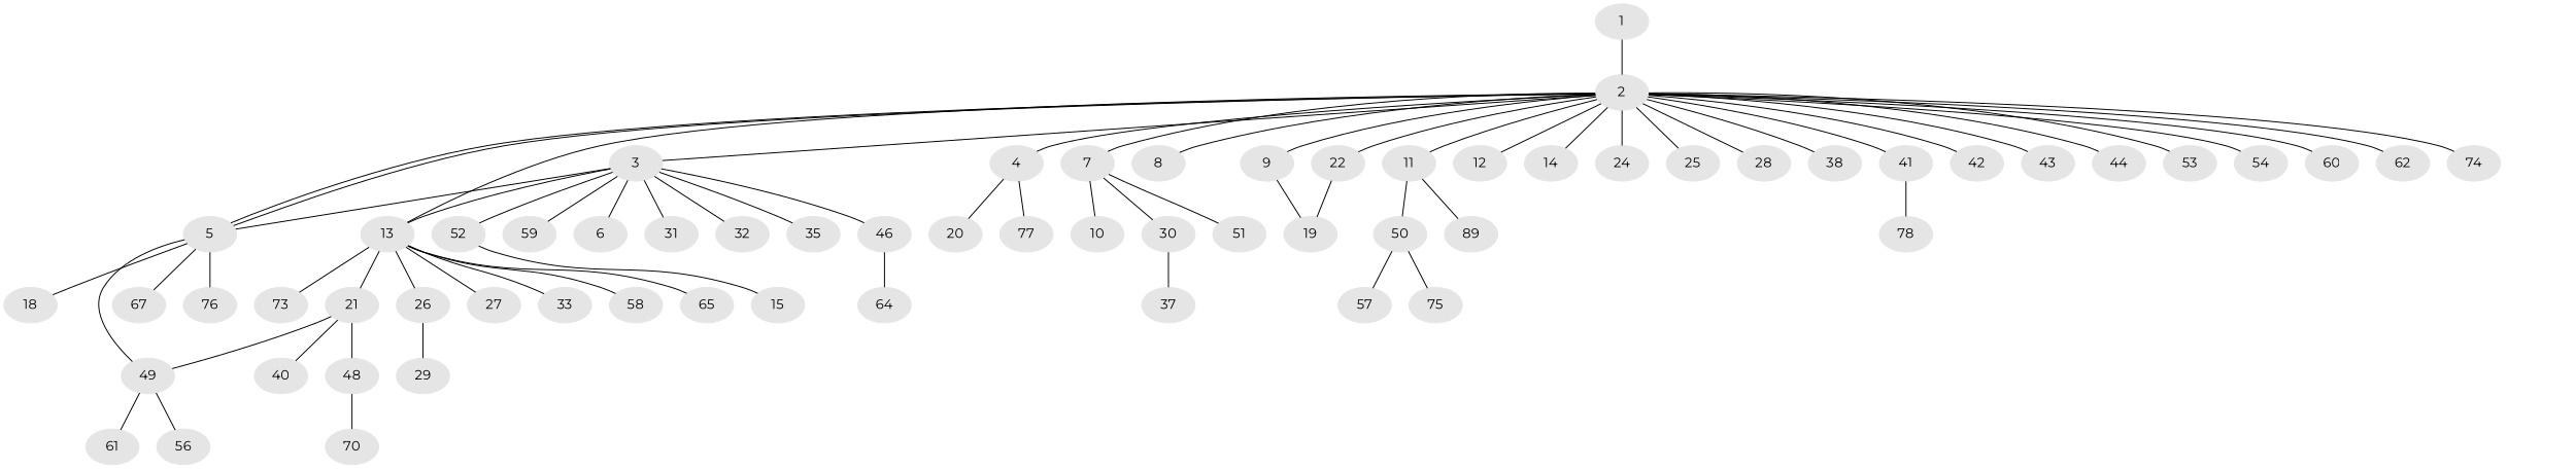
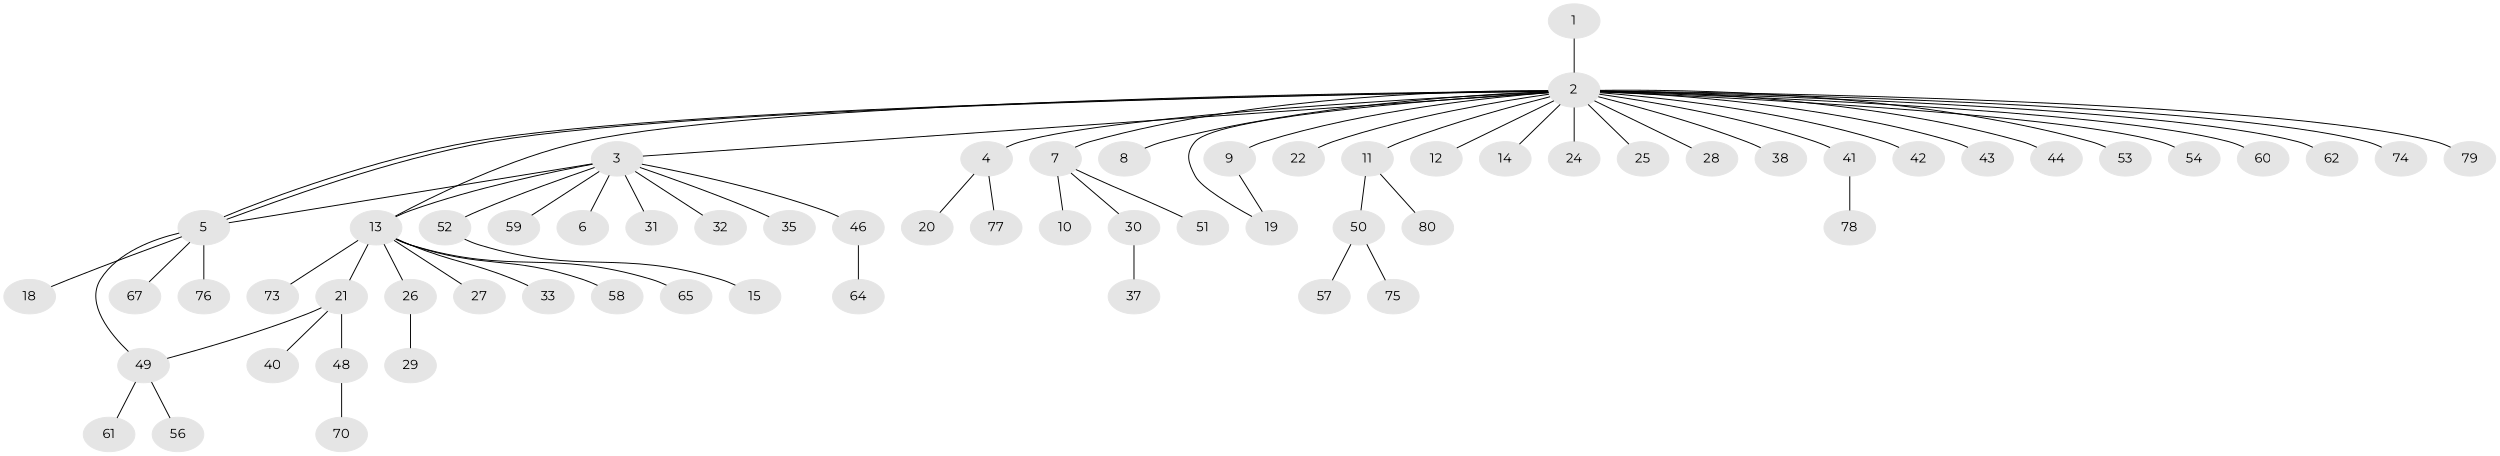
  graph {
    fontname=Montserrat
    node [color=gray90 fontname=Montserrat style=filled]
    edge [fontname=Montserrat]
    2 [super="+36"]
    3 [super="+68"]
    4 [super="+34"]
    5 [super="+16"]
    7 [super="+17"]
    8
    9 [super="+23"]
    11
    12
    13 [super="+66"]
    14
    19
    22
    24
    25
    28
    38
    41 [super="+81"]
    42
    43
    44
    53
    54
    60
    62
    74
+   79
    1
    6
    31
    32 [super="+82"]
    35
    n33 [label=46 super="+55"]
    52
    59
    20
    77
    18 [super="+46"]
    49 [super="+69"]
    67
    76
    10
    30 [super="+72"]
    51
    50 [super="+63"]
-   80 [label=89]
+   80
    21 [super="+39"]
    26 [super="+71"]
    27
    33
    58
    65
    73
    78
    64
    15
    56
    61
    37
    57
    75
    40
    48
    29
    70
    2 -- 3
    2 -- 4
    2 -- 5
    2 -- 5
    2 -- 7
    2 -- 8
    2 -- 9
    2 -- 11
    2 -- 12
    2 -- 13
    2 -- 14
-   22 -- 19
+   2 -- 19
    2 -- 22
    2 -- 24
    2 -- 25
    2 -- 28
    2 -- 38
    2 -- 41
    2 -- 42
    2 -- 43
    2 -- 44
    2 -- 53
    2 -- 54
    2 -- 60
    2 -- 62
    2 -- 74
+   2 -- 79
    3 -- 5
    3 -- 13
    3 -- 6
    3 -- 31
    3 -- 32
    3 -- 35
    3 -- n33
    3 -- 52
    3 -- 59
    4 -- 20
    4 -- 77
    5 -- 18
    5 -- 49
    5 -- 67
    5 -- 76
    7 -- 10
    7 -- 30
    7 -- 51
    9 -- 19
    11 -- 50
    11 -- 80
    13 -- 21 [weight=2]
    13 -- 26
    13 -- 27
    13 -- 33
    13 -- 58
    13 -- 65
    13 -- 73
    41 -- 78
    1 -- 2
    n33 -- 64
    52 -- 15
    49 -- 56
    49 -- 61
    30 -- 37
    50 -- 57
    50 -- 75
    21 -- 49
    21 -- 40
    21 -- 48
    26 -- 29
    48 -- 70
  }
